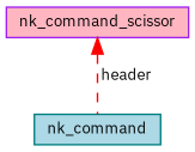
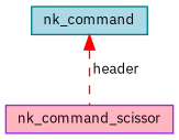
  digraph {
    fontname="IBM Plex Sans"
    node [fontname="IBM Plex Sans" fontsize=10 shape=record style=filled]
    n1 [color=purple fillcolor=lightpink fontcolor=black height=0.2 label=nk_command_scissor width=0.4]
    n2 [color=teal fillcolor=lightblue height=0.2 label=nk_command width=0.4]
-   n1 -> n2 [color=red dir=back fontname="IBM Plex Sans" fontsize=10 label=" header" labelfontname=Helvetica labelfontsize=10 style=dashed]
+   n2 -> n1 [color=red dir=back fontname="IBM Plex Sans" fontsize=10 label=" header" labelfontname=Helvetica labelfontsize=10 style=dashed]
  }
